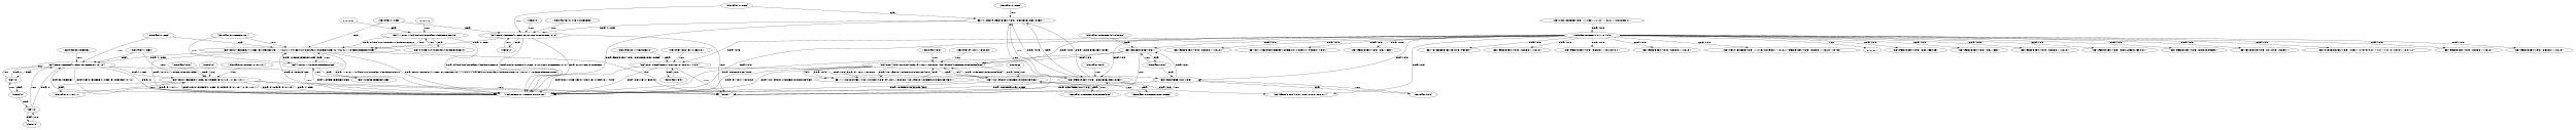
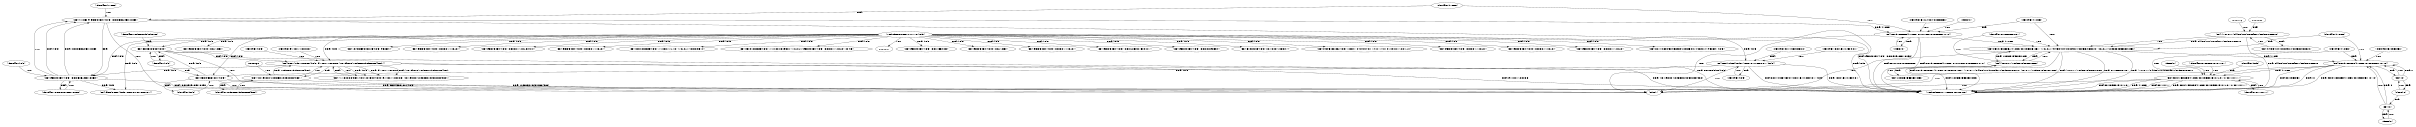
  digraph {
    fontname="DejaVu Sans"
    node [fontname="DejaVu Sans"]
    edge [fontname="DejaVu Sans"]
    n1 [label="(Call,SendMessage(hNotes, EM_SETEVENTMASK, 0, ENM_LINK))"]
    n2 [label="(MethodReturn,INT_PTR CALLBACK)"]
    n3 [label="(Identifier,ENM_LINK)"]
    n4 [label="(Block,)"]
    n5 [label="(Call,SendMessage(hNotes, EM_SETSEL, -1, -1))"]
    n6 [label="(Call,-1)"]
    n7 [label="(Literal,1)"]
    n8 [label="(Call,SendMessageA(hNotes, EM_SETTEXTEX, (WPARAM)&friggin_microsoft_unicode_amateurs, (LPARAM)update.release_notes))"]
    n9 [label="(Call,(LPARAM)update.release_notes)"]
    n10 [label="(Call,update.release_notes)"]
    n11 [label="(Call,SendMessage(hNotes, EM_AUTOURLDETECT, 1, 0))"]
    n12 [label="(Literal,0)"]
    n13 [label="(Call,hNotes = GetDlgItem(hDlg, IDC_RELEASE_NOTES))"]
    n14 [label="(Call,GetDlgItem(hDlg, IDC_RELEASE_NOTES))"]
    n15 [label="(Call,GetDlgItem(hDlg, IDC_YOUR_VERSION))"]
    n16 [label="(Identifier,IDC_RELEASE_NOTES)"]
    n17 [label="(Call,SetWindowLongPtr(hDlg, GWLP_WNDPROC, (LONG_PTR)update_subclass_callback))"]
    n18 [label="(Call,(LONG_PTR)update_subclass_callback)"]
    n19 [label="(Call,(WNDPROC)SetWindowLongPtr(hDlg, GWLP_WNDPROC, (LONG_PTR)update_subclass_callback))"]
    n20 [label="(Identifier,update_subclass_callback)"]
    n21 [label="(Call,CenterDialog(hDlg))"]
    n22 [label="(Identifier,hDlg)"]
    n23 [label="(Call,SetTitleBarIcon(hDlg))"]
    n24 [label="(Identifier,hDlg)"]
    n25 [label="(Call,apply_localization(IDD_NEW_VERSION, hDlg))"]
    n26 [label="(Identifier,hDlg)"]
    n27 [label="(MethodParameterIn,HWND hDlg)"]
    n28 [label="(Call,GetDlgItem(hDlg, IDC_WEBSITE))"]
    n29 [label="(Call,GetDlgItem(hDlg, IDCANCEL))"]
    n30 [label="(Call,GetDlgItem(hDlg, IDC_DOWNLOAD))"]
    n31 [label="(Call,GetDlgItem(hDlg, IDC_LATEST_VERSION))"]
    n32 [label="(Call,GetDlgItem(hDlg, IDC_PROGRESS))"]
    n33 [label="(Call,EndDialog(hDlg, LOWORD(wParam)))"]
    n34 [label="(Call,ShellExecuteA(hDlg, \"open\", RUFUS_URL, NULL, NULL, SW_SHOWNORMAL))"]
    n35 [label="(Call,GetDlgItem(hDlg, IDC_DOWNLOAD))"]
    n36 [label="(Call,GetDlgItem(hDlg, IDC_DOWNLOAD))"]
    n37 [label="(Call,GetDlgItem(hDlg, IDC_DOWNLOAD))"]
    n38 [label="(Call,DownloadFileThreaded(update.download_url, filepath, hDlg))"]
    n39 [label="(Call,GetDlgItem(hDlg, IDCANCEL))"]
    n40 [label="(Call,ValidateSignature(hDlg, filepath))"]
    n41 [label="(Call,GetDlgItem(hDlg, IDC_DOWNLOAD))"]
    n42 [label="(Call,GetDlgItem(hDlg, IDC_DOWNLOAD_URL))"]
    n43 [label="(Call,GetDlgItem(hDlg, IDC_DOWNLOAD))"]
    n44 [label="(Call,PostMessage(hDlg, WM_COMMAND, (WPARAM)IDCLOSE, 0))"]
    n45 [label="(Call,SendMessage(hDlg, WM_NEXTDLGCTL, (WPARAM)GetDlgItem(hDlg, IDC_DOWNLOAD), TRUE))"]
    1000107
    n47 [label="(Call,(WPARAM)&friggin_microsoft_unicode_amateurs)"]
    n48 [label="(Call,&friggin_microsoft_unicode_amateurs)"]
    n49 [label="(Call,-1)"]
    n50 [label="(Literal,1)"]
    n51 [label="(Literal,1)"]
    n52 [label="(Identifier,hNotes)"]
    n53 [label="(Identifier,hDlg)"]
    n54 [label="(Literal,0)"]
    n55 [label="(Identifier,EM_SETTEXTEX)"]
    n56 [label="(Identifier,EM_SETEVENTMASK)"]
    n57 [label="(Identifier,hNotes)"]
    n58 [label="(Identifier,EM_SETSEL)"]
    n59 [label="(Identifier,hNotes)"]
    n60 [label="(Identifier,hDlg)"]
    n61 [label="(Identifier,hDlg)"]
    n62 [label="(Identifier,hNotes)"]
    n63 [label="(Identifier,GWLP_WNDPROC)"]
    n64 [label="(Identifier,hNotes)"]
    n65 [label="(Identifier,EM_AUTOURLDETECT)"]
    n66 [label="(Identifier,IDD_NEW_VERSION)"]
    n67 [label="(Identifier,download_status)"]
    n68 [label="(Identifier,update_original_proc)"]
    1000160
    1000176
    1000180
    n1 -> n2 [label="DDG: ENM_LINK"]
    n1 -> n2 [label="DDG: SendMessage(hNotes, EM_SETEVENTMASK, 0, ENM_LINK)"]
    n1 -> n2 [label="DDG: EM_SETEVENTMASK"]
    n1 -> n2 [label="DDG: hNotes"]
    n1 -> n3 [label="CFG: "]
    n1 -> n4 [label="AST: "]
    n3 -> n1 [label="AST: "]
    n5 -> n1 [label="DDG: hNotes"]
    n5 -> n2 [label="DDG: EM_SETSEL"]
    n5 -> n2 [label="DDG: -1"]
    n5 -> n2 [label="DDG: SendMessage(hNotes, EM_SETSEL, -1, -1)"]
    n5 -> n4 [label="AST: "]
    n5 -> n6 [label="CFG: "]
    n6 -> n5 [label="AST: "]
    n6 -> n5 [label="DDG: 1"]
    n6 -> n7 [label="CFG: "]
    n7 -> n6 [label="AST: "]
    n7 -> n49 [label="CFG: "]
    n8 -> n2 [label="DDG: SendMessageA(hNotes, EM_SETTEXTEX, (WPARAM)&friggin_microsoft_unicode_amateurs, (LPARAM)update.release_notes)"]
    n8 -> n2 [label="DDG: (LPARAM)update.release_notes"]
    n8 -> n2 [label="DDG: EM_SETTEXTEX"]
    n8 -> n2 [label="DDG: (WPARAM)&friggin_microsoft_unicode_amateurs"]
    n8 -> n4 [label="AST: "]
    n8 -> n5 [label="DDG: hNotes"]
    n8 -> n9 [label="CFG: "]
    n9 -> n2 [label="DDG: update.release_notes"]
    n9 -> n8 [label="AST: "]
    n9 -> n8 [label="DDG: update.release_notes"]
    n9 -> n10 [label="CFG: "]
    n10 -> n9 [label="AST: "]
    n11 -> n2 [label="DDG: EM_AUTOURLDETECT"]
    n11 -> n2 [label="DDG: SendMessage(hNotes, EM_AUTOURLDETECT, 1, 0)"]
    n11 -> n4 [label="AST: "]
    n11 -> n8 [label="DDG: hNotes"]
    n11 -> n12 [label="CFG: "]
    n12 -> n11 [label="AST: "]
    n13 -> n2 [label="DDG: GetDlgItem(hDlg, IDC_RELEASE_NOTES)"]
    n13 -> n4 [label="AST: "]
    n13 -> n11 [label="DDG: hNotes"]
    n13 -> n14 [label="CFG: "]
    n14 -> n2 [label="DDG: IDC_RELEASE_NOTES"]
    n14 -> n13 [label="AST: "]
    n14 -> n13 [label="DDG: hDlg"]
    n14 -> n13 [label="DDG: IDC_RELEASE_NOTES"]
    n14 -> n15 [label="DDG: hDlg"]
    n14 -> n16 [label="CFG: "]
    n16 -> n14 [label="AST: "]
    n17 -> n2 [label="DDG: (LONG_PTR)update_subclass_callback"]
    n17 -> n2 [label="DDG: GWLP_WNDPROC"]
    n17 -> n14 [label="DDG: hDlg"]
    n17 -> n18 [label="CFG: "]
    n17 -> n19 [label="AST: "]
    n17 -> n19 [label="DDG: hDlg"]
    n17 -> n19 [label="DDG: GWLP_WNDPROC"]
    n17 -> n19 [label="DDG: (LONG_PTR)update_subclass_callback"]
    n18 -> n2 [label="DDG: update_subclass_callback"]
    n18 -> n17 [label="AST: "]
    n18 -> n17 [label="DDG: update_subclass_callback"]
    n18 -> n20 [label="CFG: "]
    n19 -> n17 [label="CFG: "]
    n20 -> n18 [label="AST: "]
    n21 -> n2 [label="DDG: CenterDialog(hDlg)"]
    n21 -> n4 [label="AST: "]
    n21 -> n17 [label="DDG: hDlg"]
    n21 -> n22 [label="CFG: "]
    n22 -> n21 [label="AST: "]
    n22 -> n23 [label="CFG: "]
    n23 -> n2 [label="DDG: SetTitleBarIcon(hDlg)"]
    n23 -> n4 [label="AST: "]
    n23 -> n21 [label="DDG: hDlg"]
    n23 -> n24 [label="CFG: "]
    n24 -> n23 [label="AST: "]
    n25 -> n2 [label="DDG: apply_localization(IDD_NEW_VERSION, hDlg)"]
    n25 -> n2 [label="DDG: IDD_NEW_VERSION"]
    n25 -> n4 [label="AST: "]
    n25 -> n23 [label="DDG: hDlg"]
    n25 -> n26 [label="CFG: "]
    n26 -> n25 [label="AST: "]
    n27 -> n2 [label="DDG: hDlg"]
    n27 -> n14 [label="DDG: hDlg"]
    n27 -> n15 [label="DDG: hDlg"]
    n27 -> n17 [label="DDG: hDlg"]
    n27 -> n21 [label="DDG: hDlg"]
    n27 -> n23 [label="DDG: hDlg"]
    n27 -> n25 [label="DDG: hDlg"]
    n27 -> n28 [label="DDG: hDlg"]
    n27 -> n29 [label="DDG: hDlg"]
    n27 -> n30 [label="DDG: hDlg"]
    n27 -> n31 [label="DDG: hDlg"]
    n27 -> n32 [label="DDG: hDlg"]
    n27 -> n33 [label="DDG: hDlg"]
    n27 -> n34 [label="DDG: hDlg"]
    n27 -> n35 [label="DDG: hDlg"]
    n27 -> n36 [label="DDG: hDlg"]
    n27 -> n37 [label="DDG: hDlg"]
    n27 -> n38 [label="DDG: hDlg"]
    n27 -> n39 [label="DDG: hDlg"]
    n27 -> n40 [label="DDG: hDlg"]
    n27 -> n41 [label="DDG: hDlg"]
    n27 -> n42 [label="DDG: hDlg"]
    n27 -> n43 [label="DDG: hDlg"]
-   n44 -> n27 [label="DDG: hDlg"]
+   n27 -> n44 [label="DDG: hDlg"]
    n27 -> n45 [label="DDG: hDlg"]
    n27 -> 1000107 [label="AST: "]
    n47 -> n2 [label="DDG: &friggin_microsoft_unicode_amateurs"]
    n47 -> n8 [label="AST: "]
    n47 -> n8 [label="DDG: &friggin_microsoft_unicode_amateurs"]
    n47 -> n48 [label="CFG: "]
    n48 -> n47 [label="AST: "]
    n49 -> n5 [label="AST: "]
    n49 -> n5 [label="DDG: 1"]
    n49 -> n50 [label="CFG: "]
    n50 -> n49 [label="AST: "]
    n51 -> n11 [label="AST: "]
    n52 -> n13 [label="AST: "]
    n53 -> n17 [label="AST: "]
    n54 -> n1 [label="AST: "]
    n55 -> n8 [label="AST: "]
    n55 -> n9 [label="AST: "]
    n56 -> n1 [label="AST: "]
    n57 -> n8 [label="AST: "]
    n57 -> n11 [label="CFG: "]
    n58 -> n5 [label="AST: "]
    n59 -> n11 [label="AST: "]
    n59 -> n13 [label="CFG: "]
    n60 -> n14 [label="AST: "]
    n61 -> n1 [label="CFG: "]
    n62 -> n1 [label="AST: "]
    n62 -> n5 [label="CFG: "]
    n63 -> n17 [label="AST: "]
    n64 -> n5 [label="AST: "]
    n64 -> n8 [label="CFG: "]
    n65 -> n11 [label="AST: "]
    n66 -> n25 [label="AST: "]
    n67 -> n25 [label="CFG: "]
    n68 -> n21 [label="CFG: "]
    1000160 -> n18 [label="AST: "]
    1000176 -> n47 [label="AST: "]
    1000180 -> n47 [label="CFG: "]
  }
